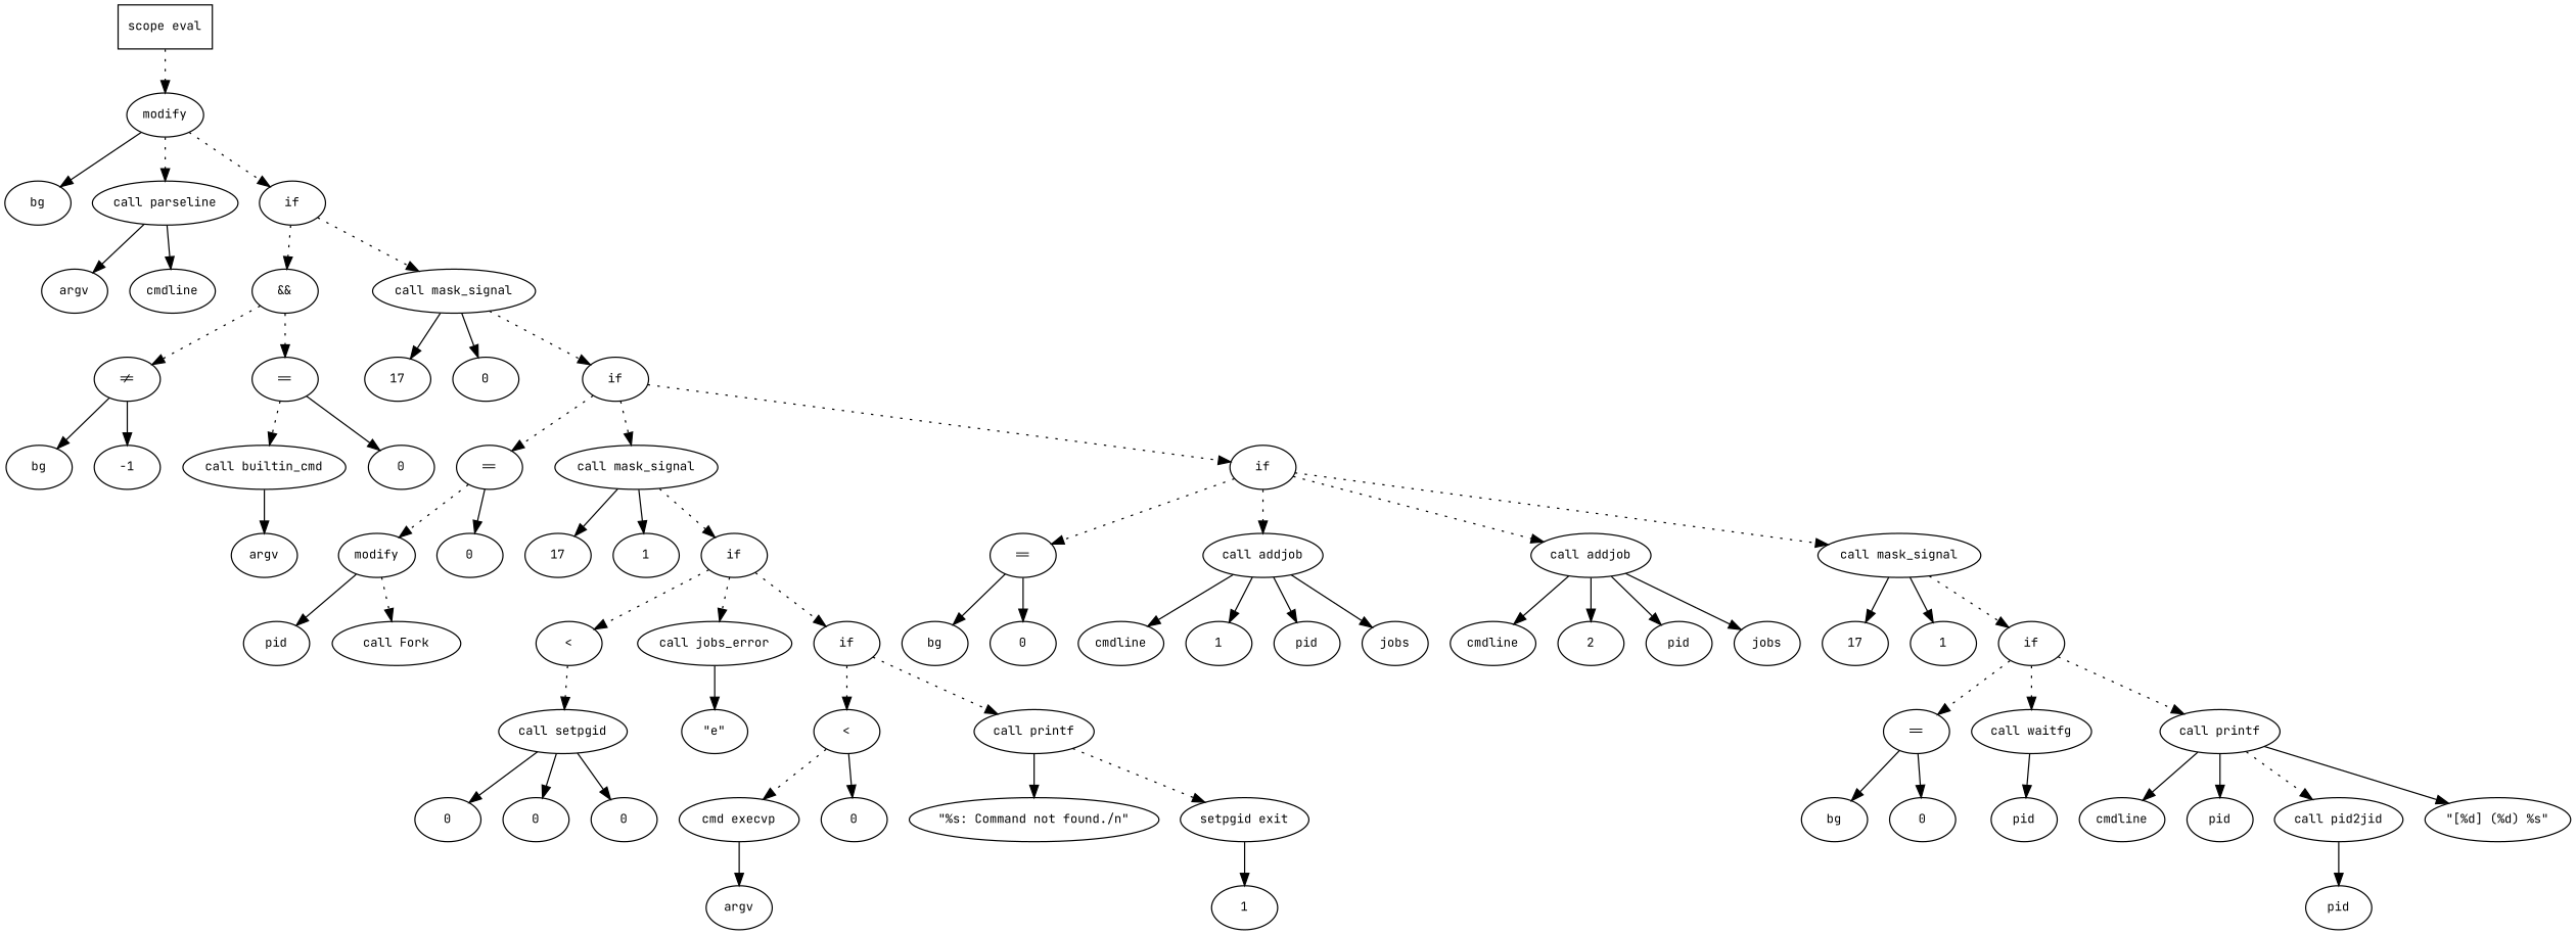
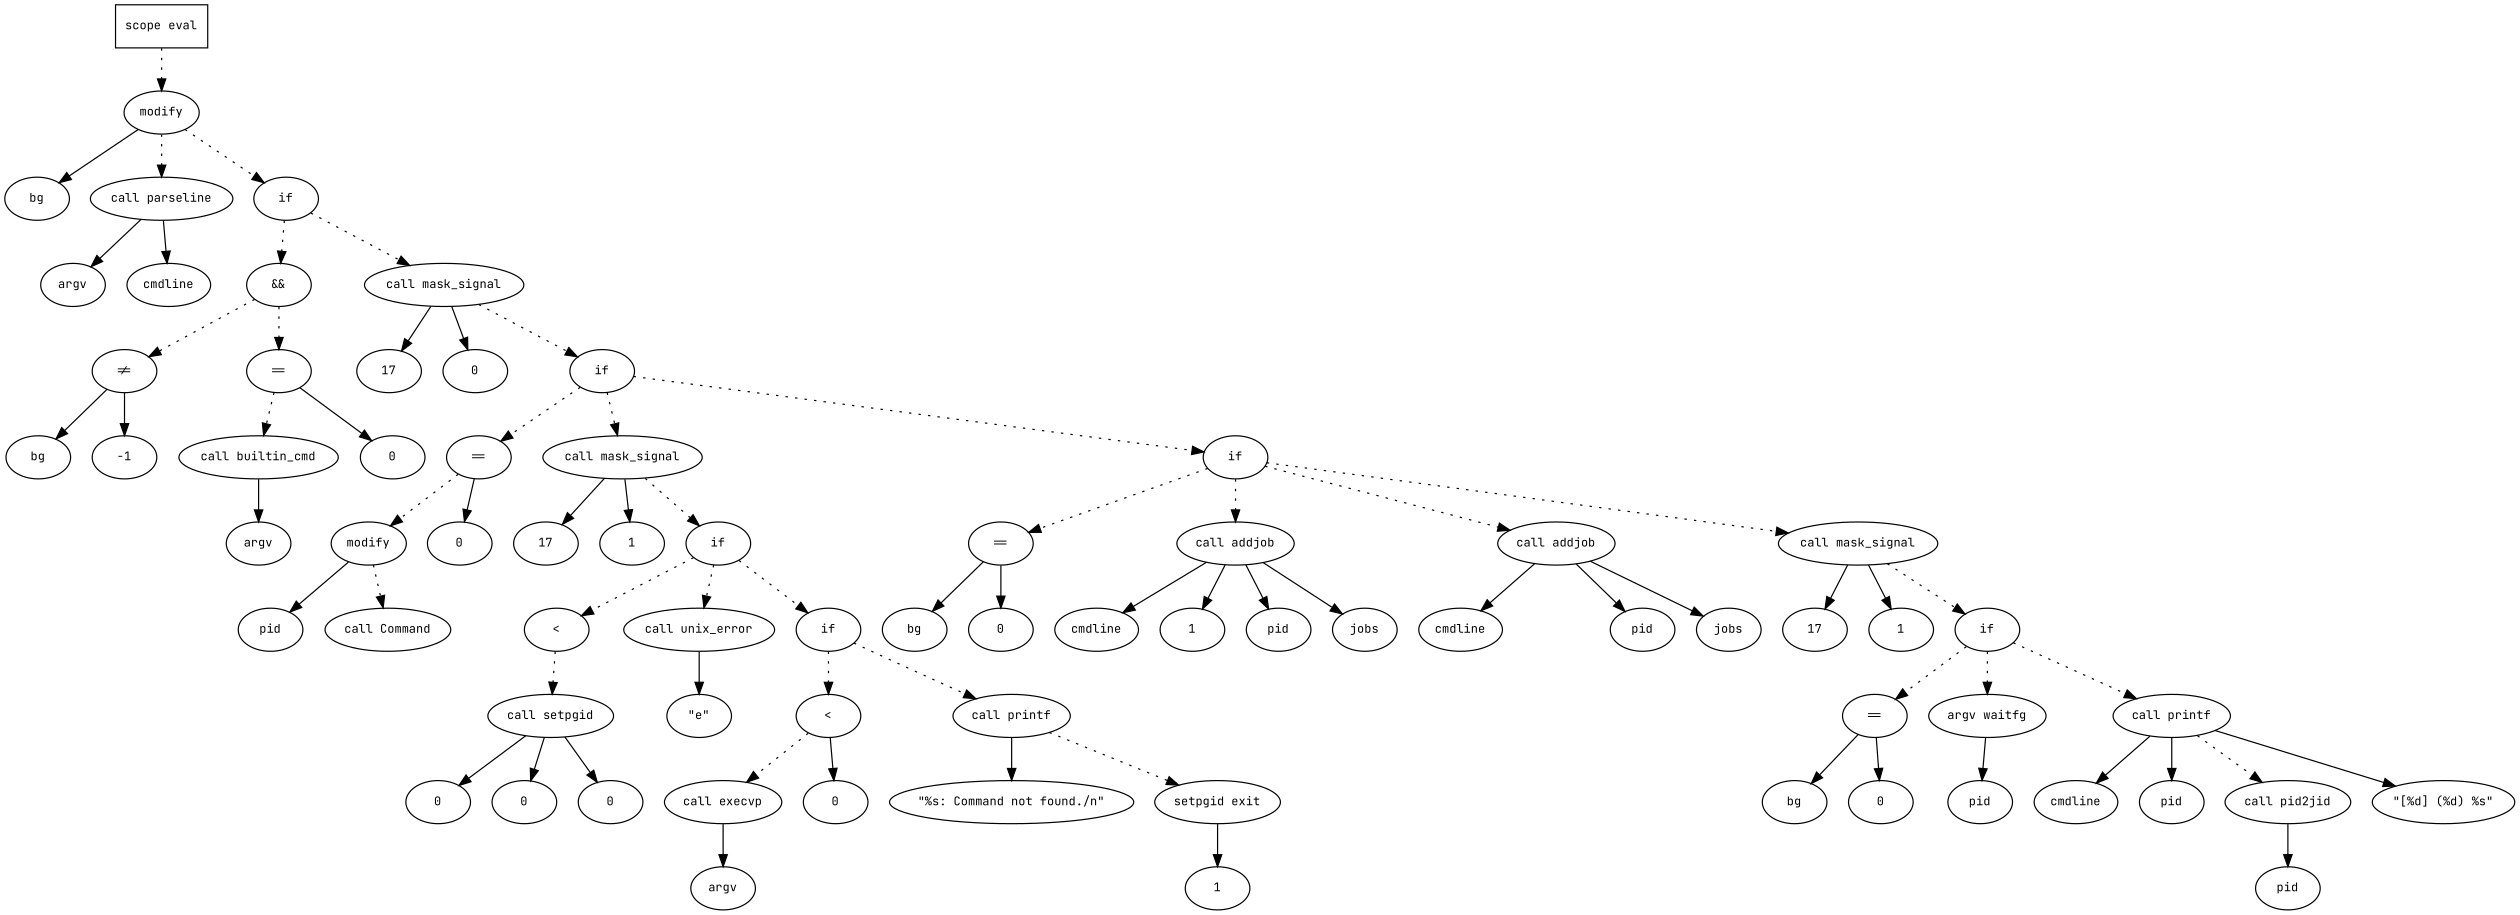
  digraph {
    fontname="JetBrains Mono"
    fontsize=10
    node [fontname="JetBrains Mono" fontsize=10 shape=ellipse]
    edge [fontname="JetBrains Mono" fontsize=10]
    n1 [label="scope eval" shape=box]
    n2 [label=modify]
    n3 [label=bg]
    n4 [label="call parseline"]
    n5 [label=if]
    n6 [label=argv]
    n7 [label=cmdline]
    n8 [label="&&"]
    n9 [label="call mask_signal"]
    n10 [label="!="]
    n11 [label="=="]
    n12 [label=17]
    n13 [label=0]
    n14 [label=if]
    n15 [label=bg]
    n16 [label=-1]
    n17 [label="call builtin_cmd"]
    n18 [label=0]
    n19 [label=argv]
    n20 [label="=="]
    n21 [label="call mask_signal"]
    n22 [label=if]
    n23 [label=modify]
    n24 [label=0]
    n25 [label=17]
    n26 [label=1]
    n27 [label=if]
    n28 [label="=="]
    n29 [label="call addjob"]
    n30 [label="call addjob"]
    n31 [label="call mask_signal"]
    n32 [label=pid]
-   n33 [label="call Fork"]
+   n33 [label="call Command"]
    n34 [label="<"]
-   n35 [label="call jobs_error"]
+   n35 [label="call unix_error"]
    n36 [label=if]
    n37 [label="call setpgid"]
    n38 [label="\"e\""]
    n39 [label="<"]
    n40 [label="call printf"]
    n41 [label=0]
    n42 [label=0]
    n43 [label=0]
-   n44 [label="cmd execvp"]
+   n44 [label="call execvp"]
    n45 [label=0]
    n46 [label="\"%s: Command not found./n\""]
    n47 [label="setpgid exit"]
    n48 [label=argv]
    n49 [label=1]
    n50 [label=bg]
    n51 [label=0]
    n52 [label=cmdline]
    n53 [label=1]
    n54 [label=pid]
    n55 [label=jobs]
    n56 [label=cmdline]
-   n57 [label=2]
    n58 [label=pid]
    n59 [label=jobs]
    n60 [label=17]
    n61 [label=1]
    n62 [label=if]
    n63 [label="=="]
-   n64 [label="call waitfg"]
+   n64 [label="argv waitfg"]
    n65 [label="call printf"]
    n66 [label=bg]
    n67 [label=0]
    n68 [label=pid]
    n69 [label=cmdline]
    n70 [label=pid]
    n71 [label="call pid2jid"]
    n72 [label="\"[%d] (%d) %s\""]
    n73 [label=pid]
    n1 -> n2 [style=dotted]
    n2 -> n3
    n2 -> n4 [style=dotted]
    n2 -> n5 [style=dotted]
    n4 -> n6
    n4 -> n7
    n5 -> n8 [style=dotted]
    n5 -> n9 [style=dotted]
    n8 -> n10 [style=dotted]
    n8 -> n11 [style=dotted]
    n9 -> n12
    n9 -> n13
    n9 -> n14 [style=dotted]
    n10 -> n15
    n10 -> n16
    n11 -> n17 [style=dotted]
    n11 -> n18
    n14 -> n20 [style=dotted]
    n14 -> n21 [style=dotted]
    n14 -> n22 [style=dotted]
    n17 -> n19
    n20 -> n23 [style=dotted]
    n20 -> n24
    n21 -> n25
    n21 -> n26
    n21 -> n27 [style=dotted]
    n22 -> n28 [style=dotted]
    n22 -> n29 [style=dotted]
    n22 -> n30 [style=dotted]
    n22 -> n31 [style=dotted]
    n23 -> n32
    n23 -> n33 [style=dotted]
    n27 -> n34 [style=dotted]
    n27 -> n35 [style=dotted]
    n27 -> n36 [style=dotted]
    n28 -> n50
    n28 -> n51
    n29 -> n52
    n29 -> n53
    n29 -> n54
    n29 -> n55
    n30 -> n56
-   n30 -> n57
    n30 -> n58
    n30 -> n59
    n31 -> n60
    n31 -> n61
    n31 -> n62 [style=dotted]
    n34 -> n37 [style=dotted]
    n35 -> n38
    n36 -> n39 [style=dotted]
    n36 -> n40 [style=dotted]
    n37 -> n41
    n37 -> n42
    n37 -> n43
    n39 -> n44 [style=dotted]
    n39 -> n45
    n40 -> n46
    n40 -> n47 [style=dotted]
    n44 -> n48
    n47 -> n49
    n62 -> n63 [style=dotted]
    n62 -> n64 [style=dotted]
    n62 -> n65 [style=dotted]
    n63 -> n66
    n63 -> n67
    n64 -> n68
    n65 -> n69
    n65 -> n70
    n65 -> n71 [style=dotted]
    n65 -> n72
    n71 -> n73
  }
